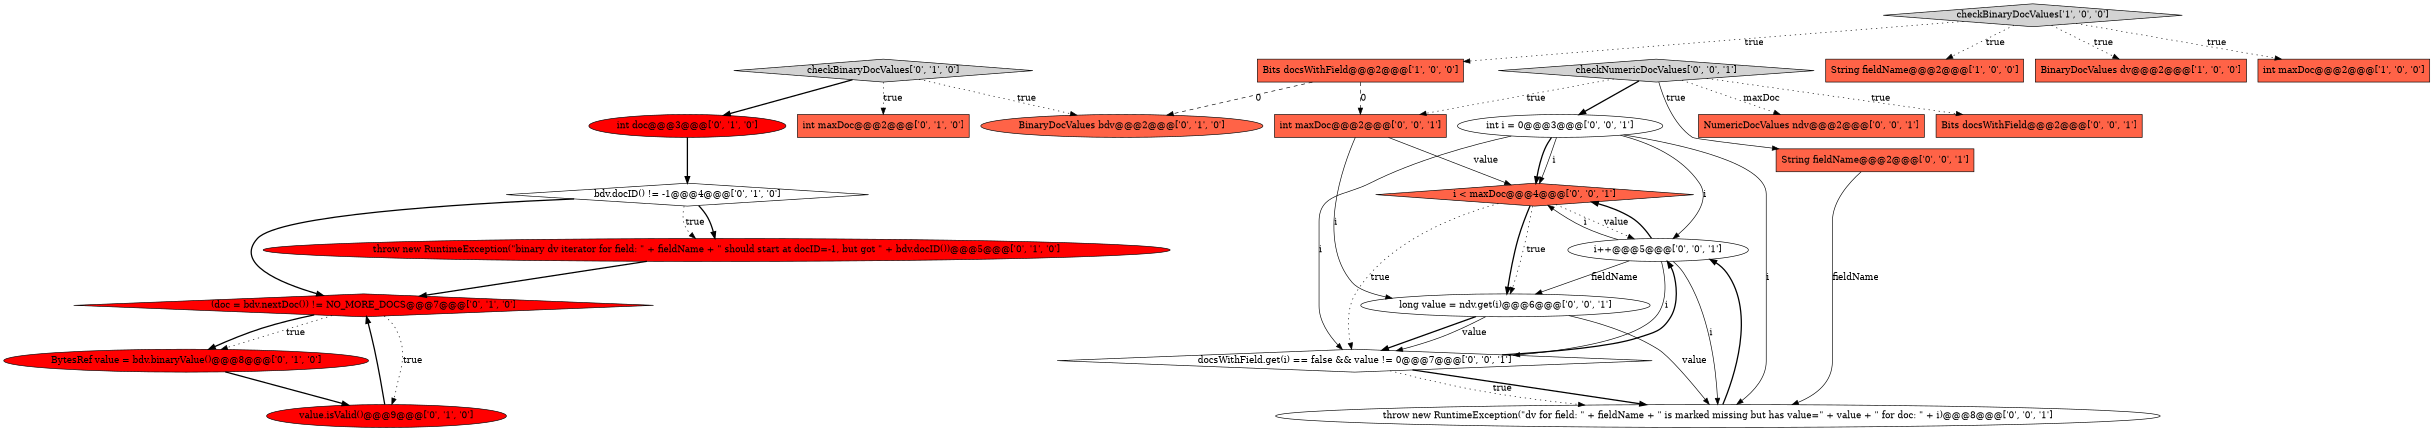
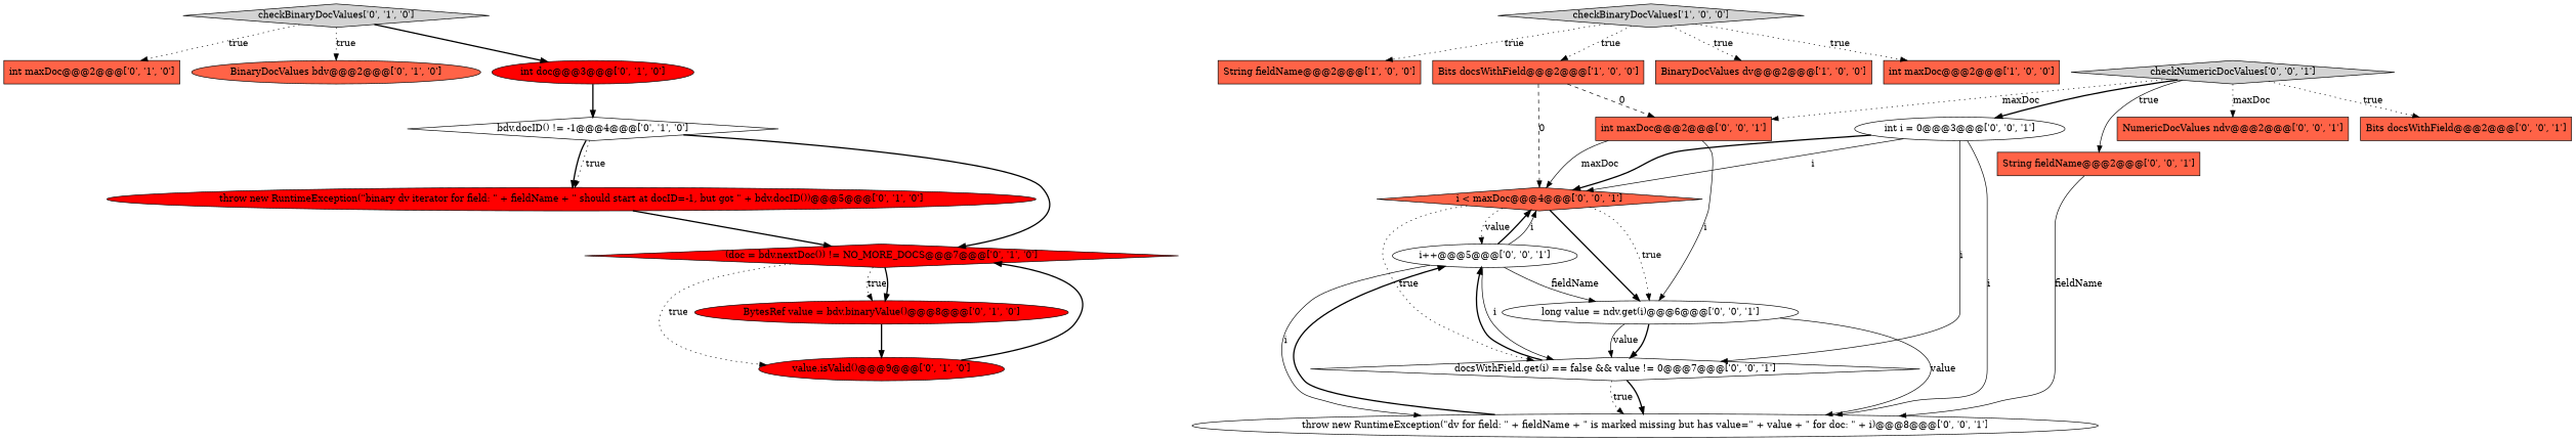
  digraph {
    node [fillcolor=tomato shape=ellipse style=filled]
    edge [style=bold]
    n1 [fillcolor=red label="throw new RuntimeException(\"binary dv iterator for field: \" + fieldName + \" should start at docID=-1, but got \" + bdv.docID())@@@5@@@['0', '1', '0']"]
    n2 [fillcolor=red label="(doc = bdv.nextDoc()) != NO_MORE_DOCS@@@7@@@['0', '1', '0']" shape=diamond]
    n3 [fillcolor=white label="int i = 0@@@3@@@['0', '0', '1']"]
    n4 [label="i < maxDoc@@@4@@@['0', '0', '1']" shape=diamond]
    n5 [fillcolor=white label="throw new RuntimeException(\"dv for field: \" + fieldName + \" is marked missing but has value=\" + value + \" for doc: \" + i)@@@8@@@['0', '0', '1']"]
    n6 [fillcolor=white label="i++@@@5@@@['0', '0', '1']"]
    n7 [fillcolor=white label="docsWithField.get(i) == false && value != 0@@@7@@@['0', '0', '1']" shape=diamond]
    n8 [fillcolor=white label="long value = ndv.get(i)@@@6@@@['0', '0', '1']"]
    n9 [fillcolor=red label="value.isValid()@@@9@@@['0', '1', '0']"]
    n10 [fillcolor=red label="BytesRef value = bdv.binaryValue()@@@8@@@['0', '1', '0']"]
    n11 [label="int maxDoc@@@2@@@['0', '1', '0']" shape=box]
    n12 [fillcolor=lightgray label="checkBinaryDocValues['1', '0', '0']" shape=diamond]
    n13 [label="String fieldName@@@2@@@['1', '0', '0']" shape=box]
    n14 [label="Bits docsWithField@@@2@@@['1', '0', '0']" shape=box]
    n15 [label="BinaryDocValues dv@@@2@@@['1', '0', '0']" shape=box]
    n16 [label="int maxDoc@@@2@@@['1', '0', '0']" shape=box]
    n17 [label="int maxDoc@@@2@@@['0', '0', '1']" shape=box]
    n18 [label="BinaryDocValues bdv@@@2@@@['0', '1', '0']"]
    n19 [fillcolor=lightgray label="checkNumericDocValues['0', '0', '1']" shape=diamond]
    n20 [label="String fieldName@@@2@@@['0', '0', '1']" shape=box]
    n21 [label="NumericDocValues ndv@@@2@@@['0', '0', '1']" shape=box]
    n22 [label="Bits docsWithField@@@2@@@['0', '0', '1']" shape=box]
    n23 [fillcolor=lightgray label="checkBinaryDocValues['0', '1', '0']" shape=diamond]
    n24 [fillcolor=red label="int doc@@@3@@@['0', '1', '0']"]
    n25 [fillcolor=white label="bdv.docID() != -1@@@4@@@['0', '1', '0']" shape=diamond]
    n1 -> n2
    n2 -> n9 [label=true style=dotted]
    n2 -> n10 [label=true style=dotted]
    n2 -> n10
    n3 -> n4
    n3 -> n4 [label=i style=solid]
    n3 -> n5 [label=i style=solid]
-   n3 -> n6 [label=i style=solid]
    n3 -> n7 [label=i style=solid]
    n4 -> n6 [label=value style=dotted]
    n4 -> n7 [label=true style=dotted]
    n4 -> n8 [label=true style=dotted]
    n4 -> n8
    n5 -> n6
    n6 -> n4
    n6 -> n4 [label=i style=solid]
    n6 -> n5 [label=i style=solid]
    n6 -> n7 [label=i style=solid]
    n6 -> n8 [label=fieldName style=solid]
    n7 -> n5
    n7 -> n5 [label=true style=dotted]
    n7 -> n6
    n8 -> n5 [label=value style=solid]
    n8 -> n7
    n8 -> n7 [label=value style=solid]
    n9 -> n2
    n10 -> n9
    n12 -> n13 [label=true style=dotted]
    n12 -> n14 [label=true style=dotted]
    n12 -> n15 [label=true style=dotted]
    n12 -> n16 [label=true style=dotted]
    n14 -> n17 [label=0 style=dashed]
-   n14 -> n18 [label=0 style=dashed]
-   n17 -> n4 [label=value style=solid]
+   n14 -> n4 [label=0 style=dashed]
+   n17 -> n4 [label=maxDoc style=solid]
    n17 -> n8 [label=i style=solid]
    n19 -> n3
-   n19 -> n17 [label=true style=dotted]
+   n19 -> n17 [label=maxDoc style=dotted]
    n19 -> n20 [label=true style=solid]
    n19 -> n21 [label=maxDoc style=dotted]
    n19 -> n22 [label=true style=dotted]
    n20 -> n5 [label=fieldName style=solid]
    n23 -> n11 [label=true style=dotted]
    n23 -> n18 [label=true style=dotted]
    n23 -> n24
    n24 -> n25
    n25 -> n1
    n25 -> n1 [label=true style=dotted]
    n25 -> n2
  }
